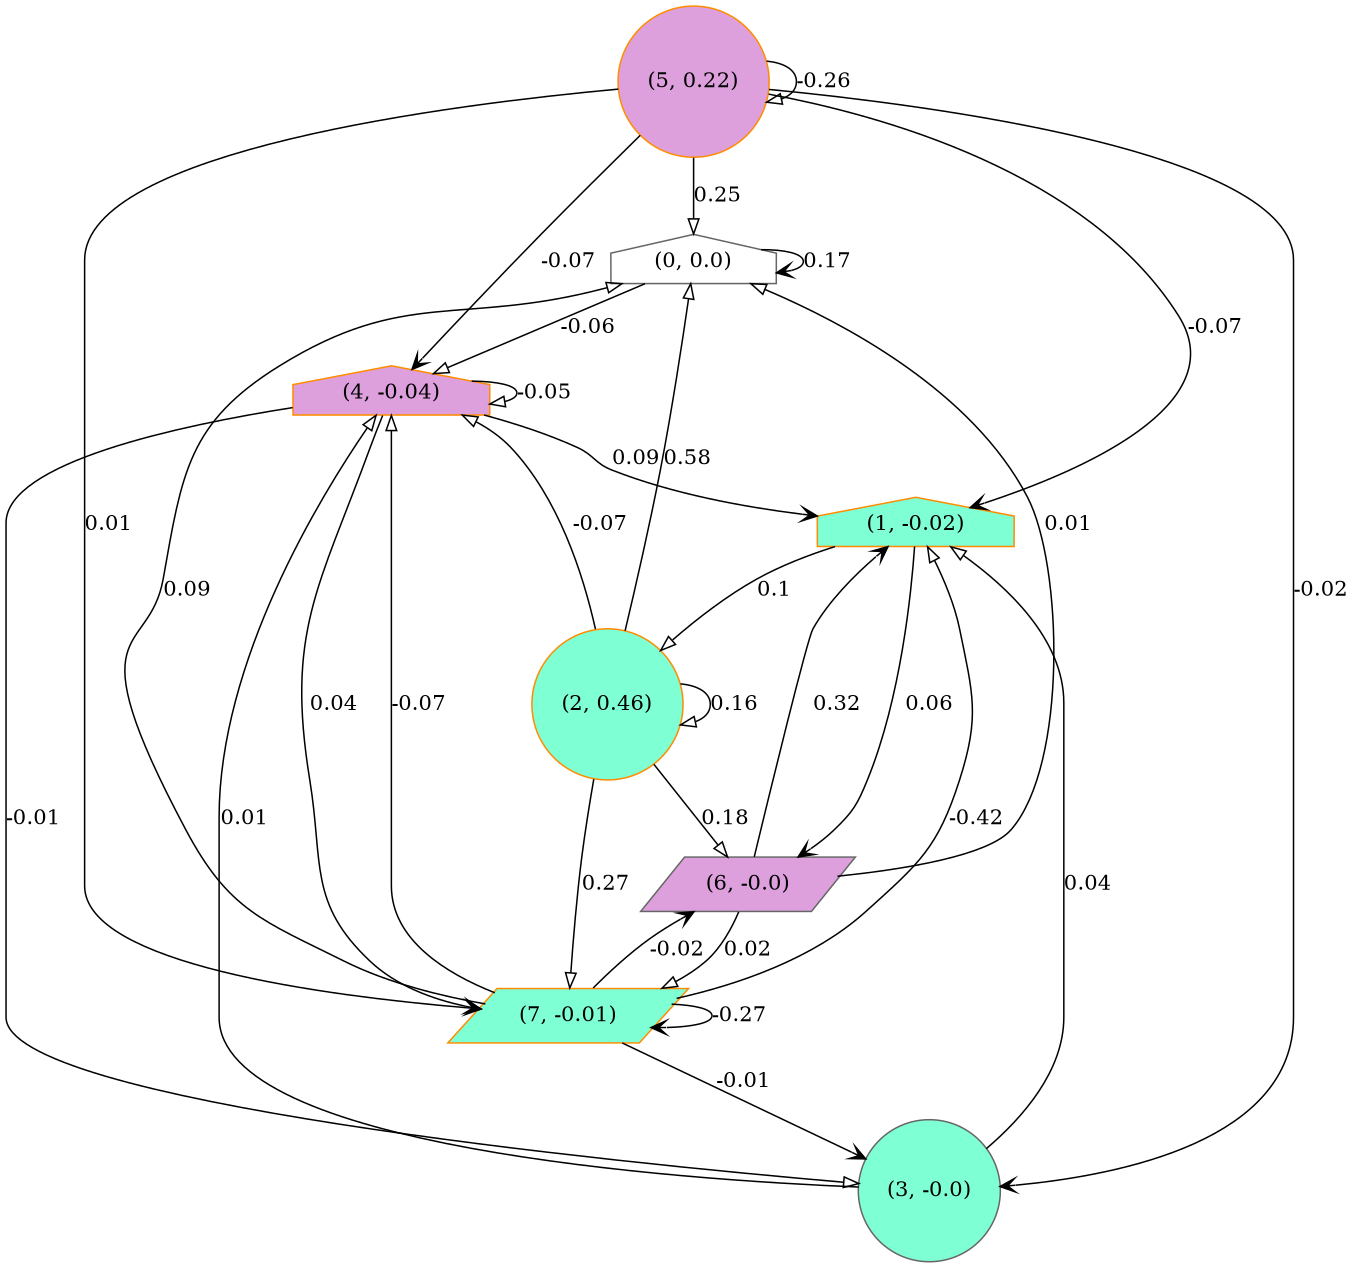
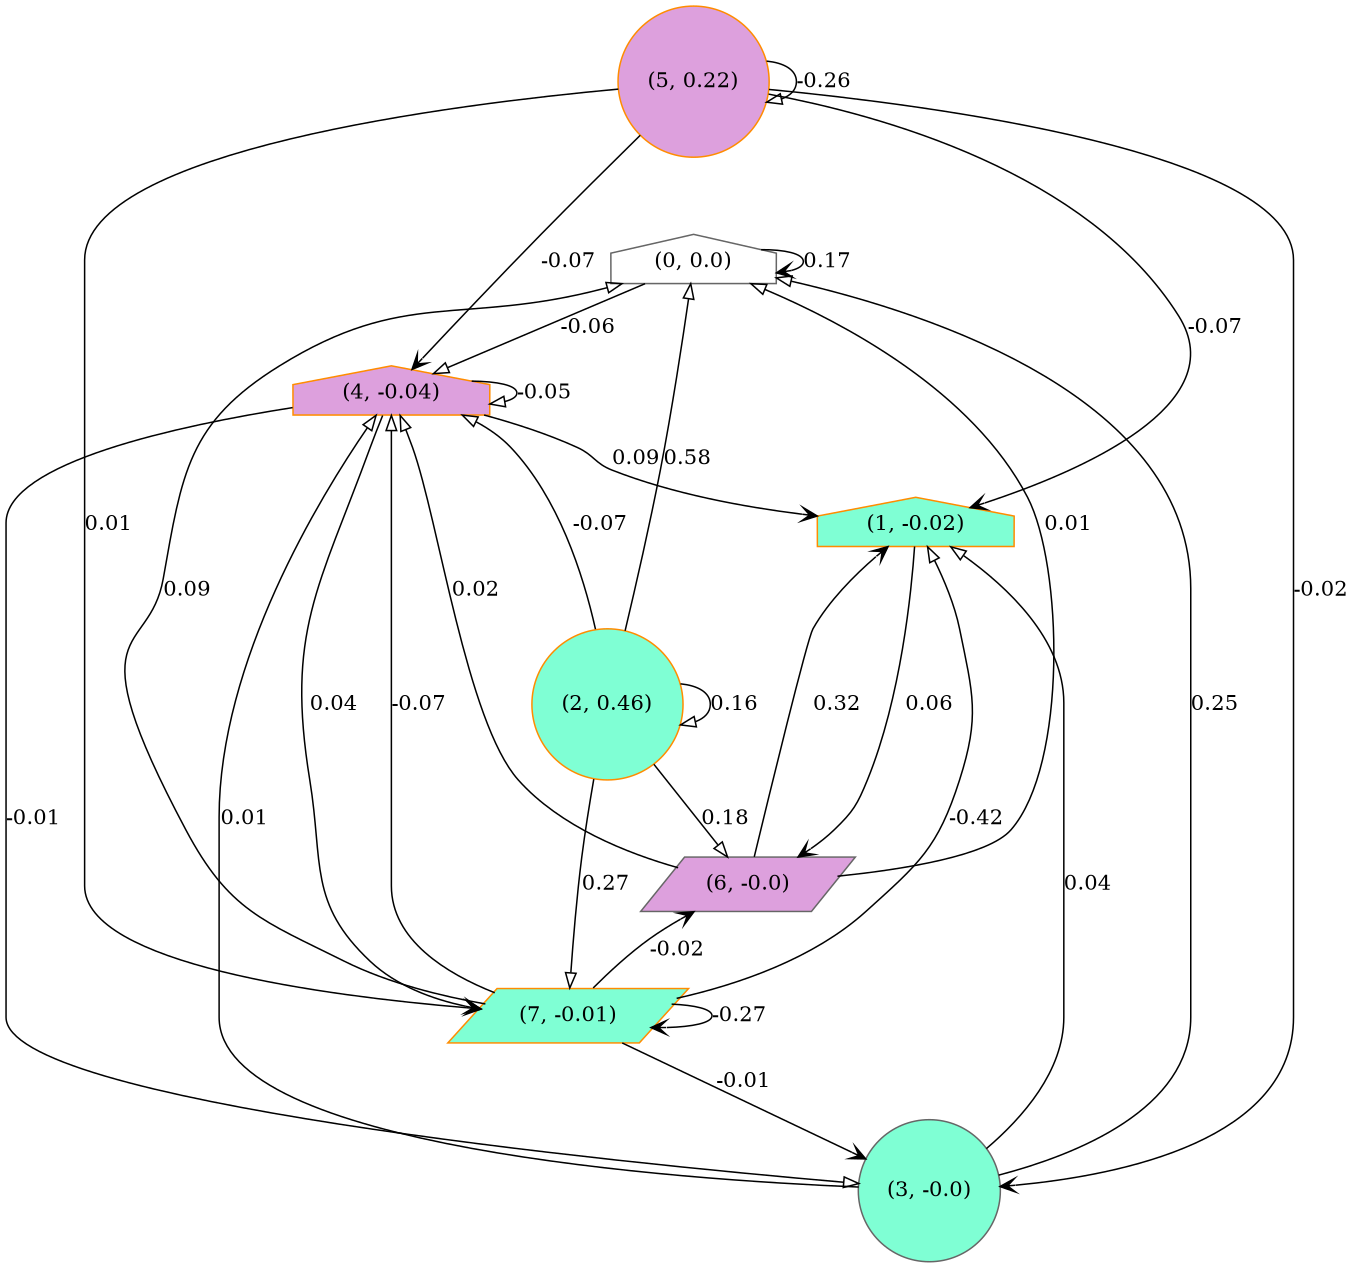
  digraph {
    node [color=darkorange fillcolor=aquamarine shape=house style=filled]
    edge [arrowhead=onormal]
    n1 [color=gray40 fillcolor=white label="(0, 0.0)"]
    n2 [fillcolor=plum label="(4, -0.04)"]
    n3 [label="(1, -0.02)"]
    n4 [label="(7, -0.01)" shape=parallelogram]
    n5 [color=gray40 label="(3, -0.0)" shape=circle]
    n6 [label="(2, 0.46)" shape=circle]
    n7 [color=gray40 fillcolor=plum label="(6, -0.0)" shape=parallelogram]
    n8 [fillcolor=plum label="(5, 0.22)" shape=circle]
    n1 -> n1 [arrowhead=vee label=0.17]
    n1 -> n2 [label=-0.06]
    n2 -> n2 [label=-0.05]
    n2 -> n3 [arrowhead=vee label=0.09]
    n2 -> n4 [arrowhead=vee label=0.04]
    n2 -> n5 [label=-0.01]
-   n3 -> n6 [label=0.1]
    n3 -> n7 [arrowhead=vee label=0.06]
    n4 -> n1 [label=0.09]
    n4 -> n2 [label=-0.07]
    n4 -> n3 [label=-0.42]
    n4 -> n4 [arrowhead=vee label=-0.27]
    n4 -> n5 [arrowhead=vee label=-0.01]
    n4 -> n7 [arrowhead=vee label=-0.02]
-   n8 -> n1 [label=0.25]
+   n5 -> n1 [label=0.25]
    n5 -> n2 [label=0.01]
    n5 -> n3 [label=0.04]
    n6 -> n1 [label=0.58]
    n6 -> n2 [label=-0.07]
    n6 -> n4 [label=0.27]
    n6 -> n6 [label=0.16]
    n6 -> n7 [label=0.18]
    n7 -> n1 [label=0.01]
    n7 -> n3 [arrowhead=vee label=0.32]
-   n7 -> n4 [label=0.02]
+   n7 -> n2 [label=0.02]
    n8 -> n2 [arrowhead=vee label=-0.07]
    n8 -> n3 [arrowhead=vee label=-0.07]
    n8 -> n4 [arrowhead=vee label=0.01]
    n8 -> n5 [arrowhead=vee label=-0.02]
    n8 -> n8 [label=-0.26]
  }
